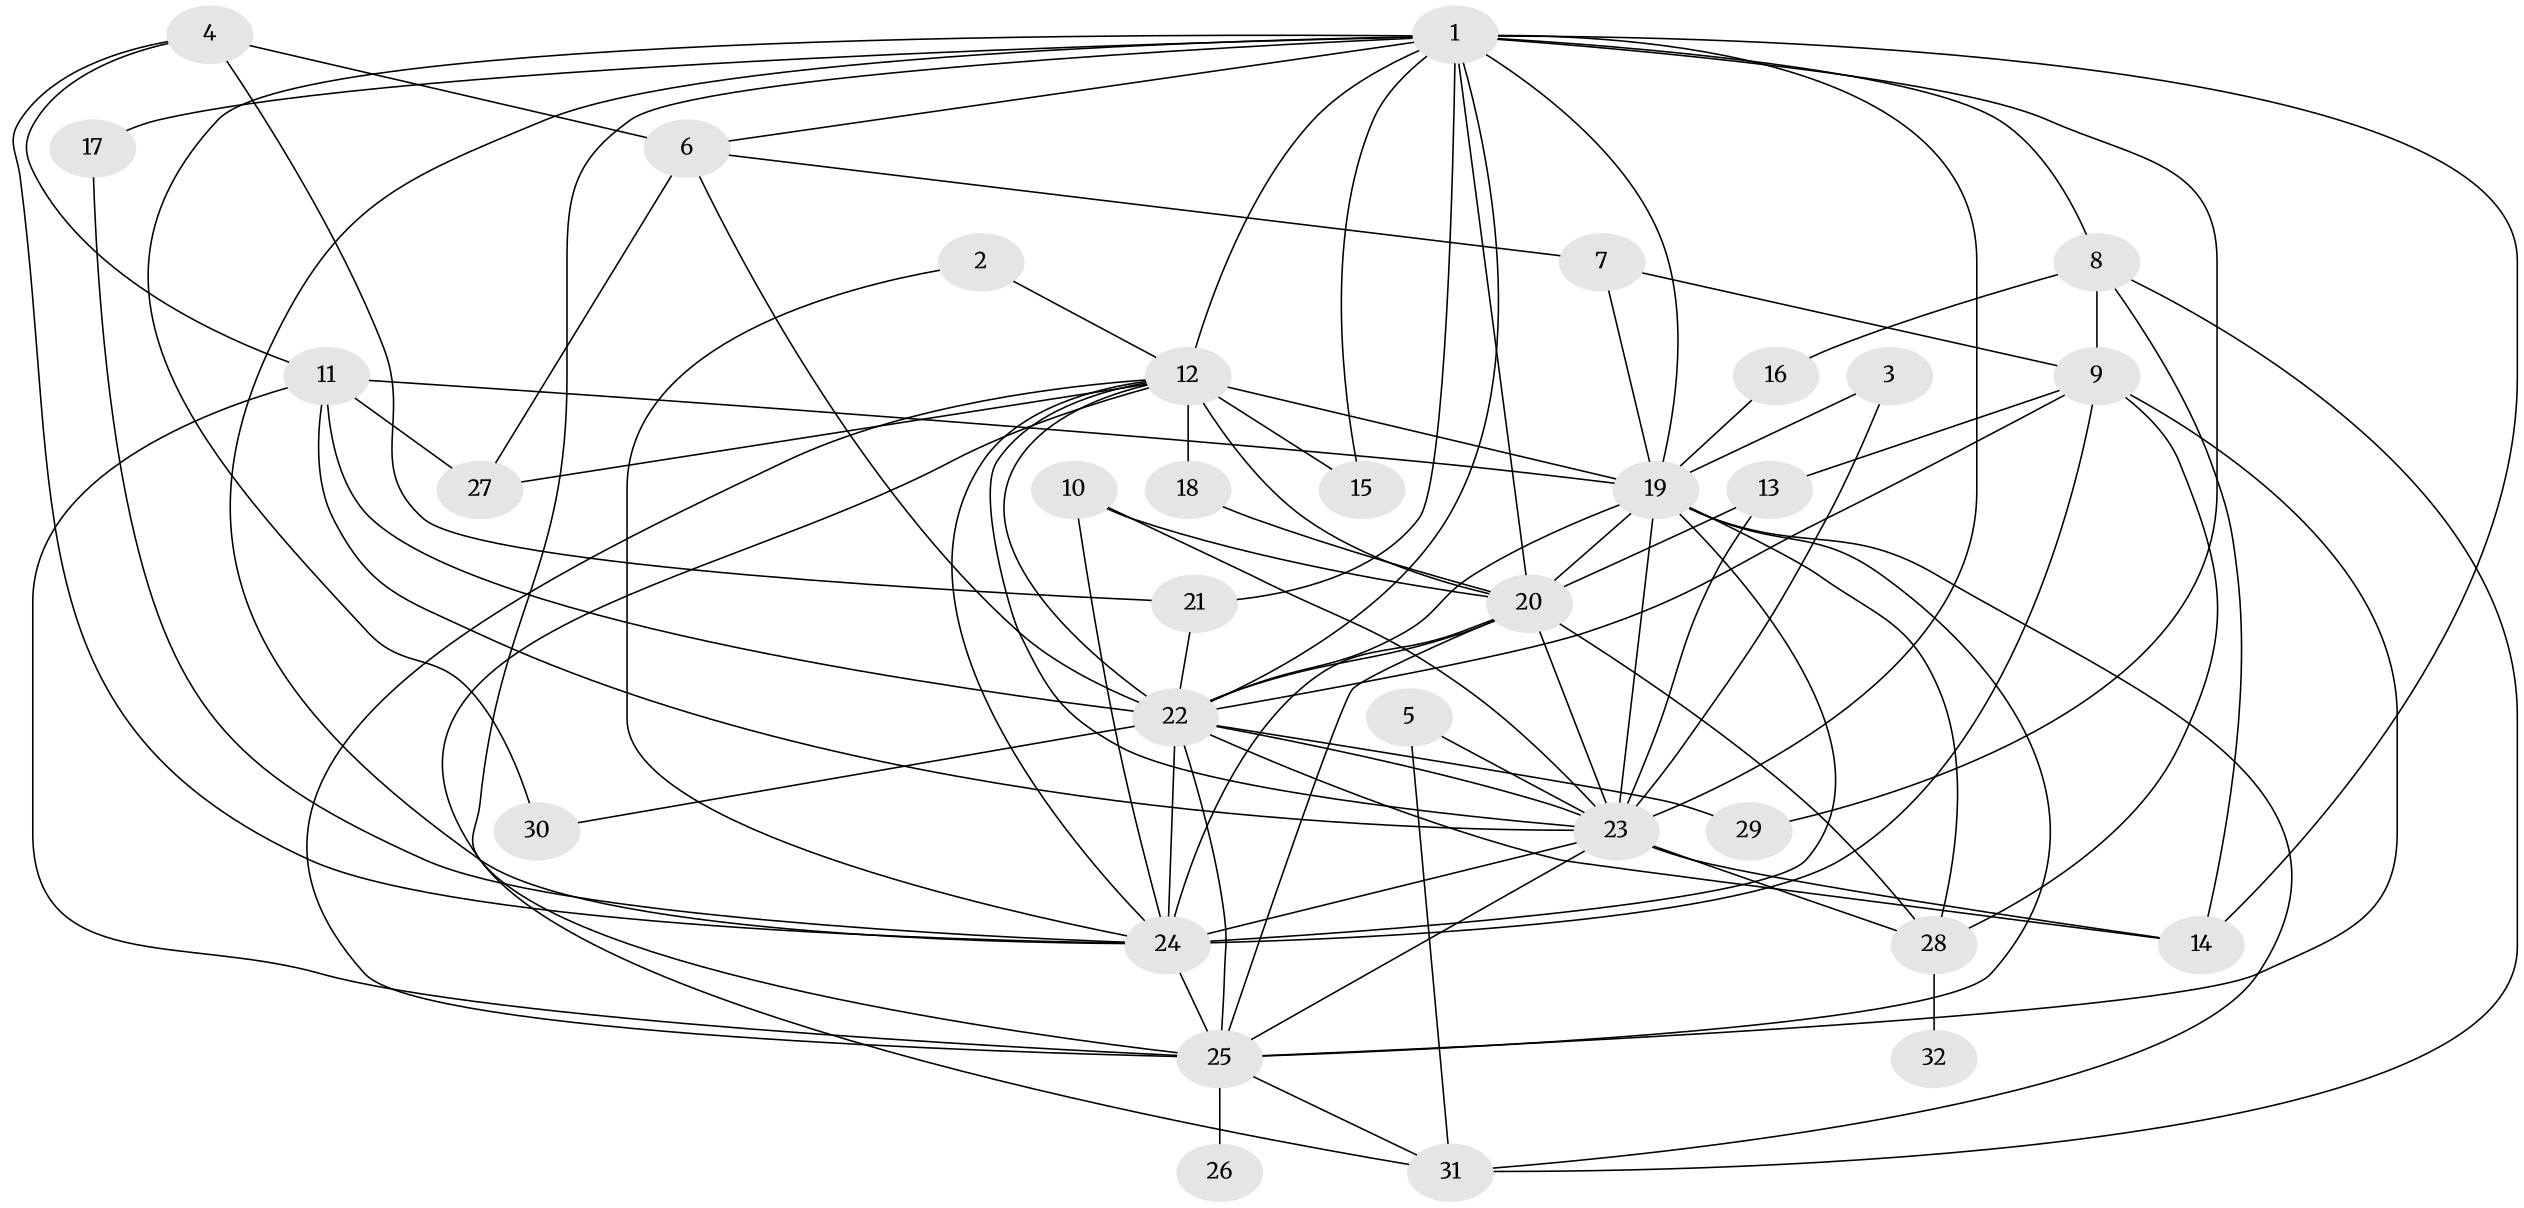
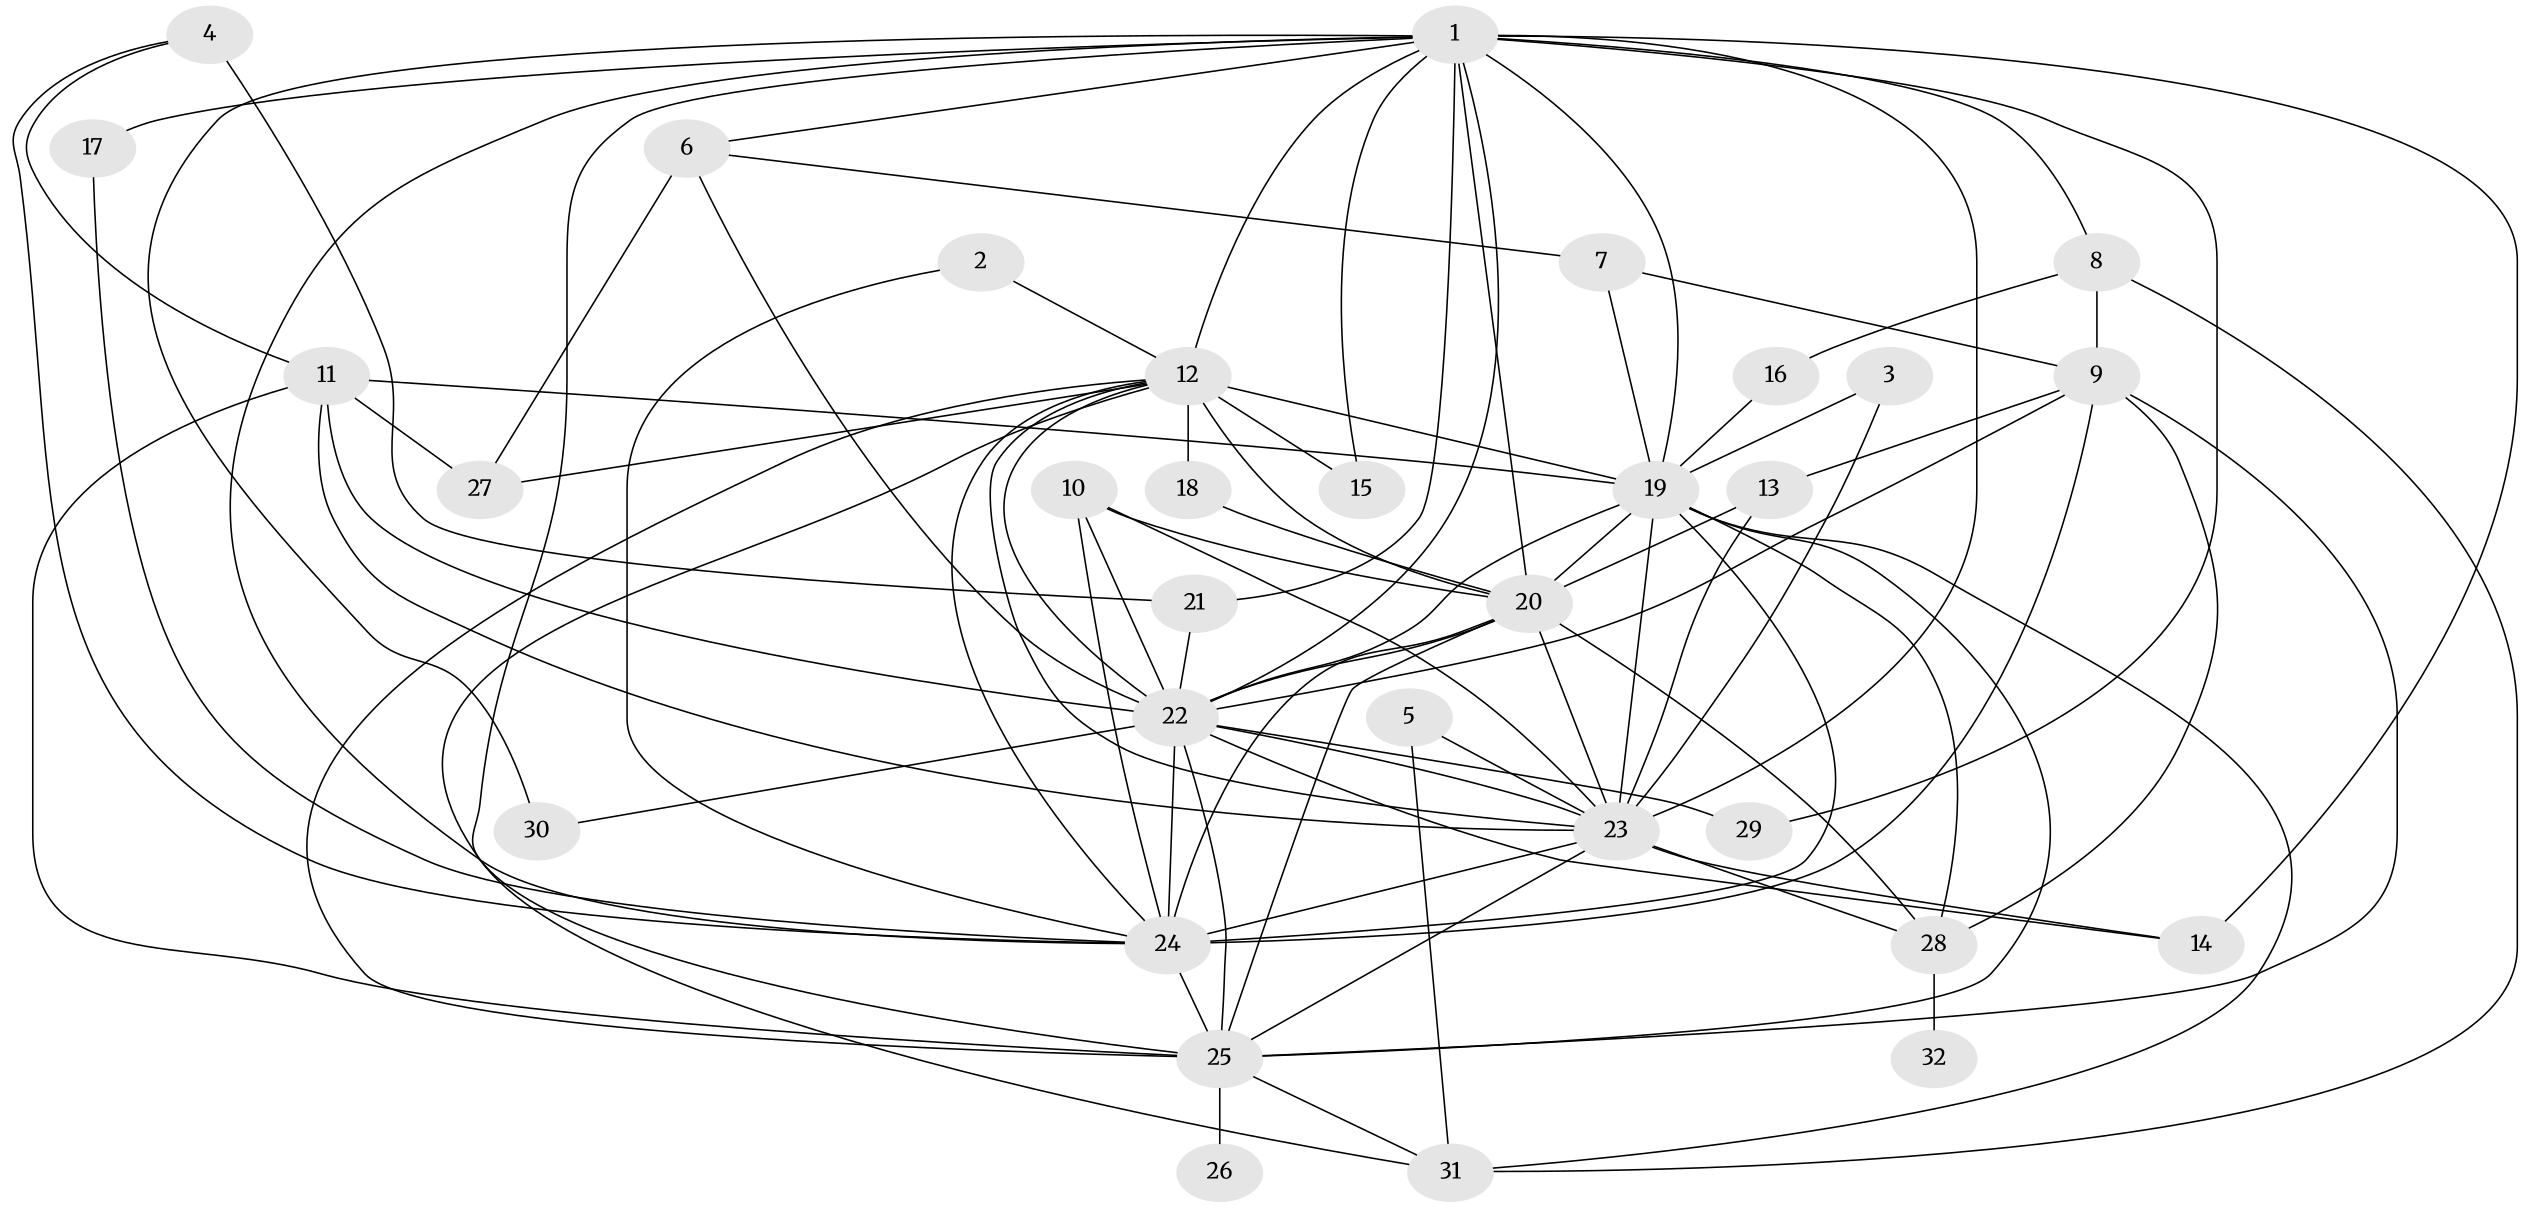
  graph {
    fontname=Merriweather
    node [color=gray90 fontname=Merriweather style=filled]
    edge [fontname=Merriweather weight=1.0]
    1
    6
    8
    12
    14
    15
    17
    19
    20
    21
    22
    23
    24
    25
    29
    30
    7
    27
    31
    9
    16
    18
    28
    26
    2
    3
    4
    11
    5
    13
    32
    10
    1 -- 6
    1 -- 8
    1 -- 12 [weight=3.0]
    1 -- 14
    1 -- 15
    1 -- 17
    1 -- 19 [weight=3.0]
    1 -- 20 [weight=3.0]
    1 -- 21
    1 -- 22 [weight=3.0]
    1 -- 23 [weight=3.0]
    1 -- 24 [weight=3.0]
    1 -- 25 [weight=3.0]
    1 -- 29
    1 -- 30
    6 -- 22
    6 -- 7
    6 -- 27
-   8 -- 14
    8 -- 31
    8 -- 9
    8 -- 16
    12 -- 15
    12 -- 19 [weight=2.0]
    12 -- 20
    12 -- 22
    12 -- 23
    12 -- 24
    12 -- 25
    12 -- 27
    12 -- 31
    12 -- 18
    14 -- 22
    17 -- 24
    19 -- 20 [weight=2.0]
    19 -- 22 [weight=2.0]
    19 -- 23 [weight=2.0]
    19 -- 24 [weight=3.0]
    19 -- 25
    19 -- 31
    19 -- 28
    20 -- 22 [weight=2.0]
    20 -- 23
    20 -- 24 [weight=2.0]
    20 -- 25
    20 -- 28
    21 -- 22 [weight=2.0]
    22 -- 23
    22 -- 24
    22 -- 25
    22 -- 29
    22 -- 30
    23 -- 14
    23 -- 24 [weight=2.0]
    23 -- 25
    23 -- 28
    24 -- 25
    25 -- 31
    25 -- 26
    7 -- 19
    7 -- 9
    9 -- 22
    9 -- 24
    9 -- 25
    9 -- 28
    9 -- 13
    16 -- 19
    18 -- 20
    28 -- 32
    2 -- 12
    2 -- 24
    3 -- 19
    3 -- 23
-   4 -- 6
    4 -- 21
    4 -- 24
    4 -- 11
    11 -- 19
    11 -- 22 [weight=2.0]
    11 -- 23
    11 -- 25
    11 -- 27
    5 -- 23
    5 -- 31
    13 -- 20
    13 -- 23 [weight=2.0]
    10 -- 20
+   10 -- 22
    10 -- 23
    10 -- 24
  }
